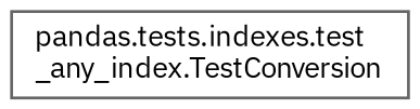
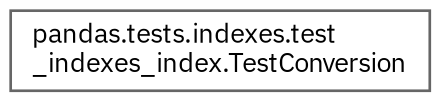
  digraph {
    rankdir=LR
    fontname="IBM Plex Sans"
-   n1 [color=grey40 fillcolor=white fontname="IBM Plex Sans" fontsize=10 height=0.2 label="pandas.tests.indexes.test\l_any_index.TestConversion" shape=box style=filled width=0.4]
+   n1 [color=grey40 fillcolor=white fontname="IBM Plex Sans" fontsize=10 height=0.2 label="pandas.tests.indexes.test\l_indexes_index.TestConversion" shape=box style=filled width=0.4]
  }
